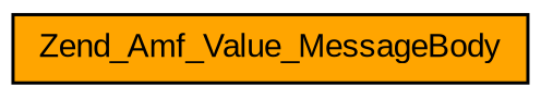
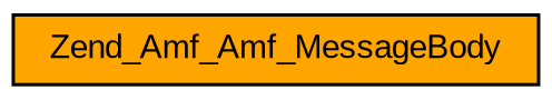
  digraph {
    rankdir=LR
    fontname="Liberation Sans"
-   n1 [color=black fillcolor=orange fontname="Liberation Sans" fontsize=10 height=0.2 label=Zend_Amf_Value_MessageBody shape=record style=filled width=0.4]
+   n1 [color=black fillcolor=orange fontname="Liberation Sans" fontsize=10 height=0.2 label=Zend_Amf_Amf_MessageBody shape=record style=filled width=0.4]
  }
